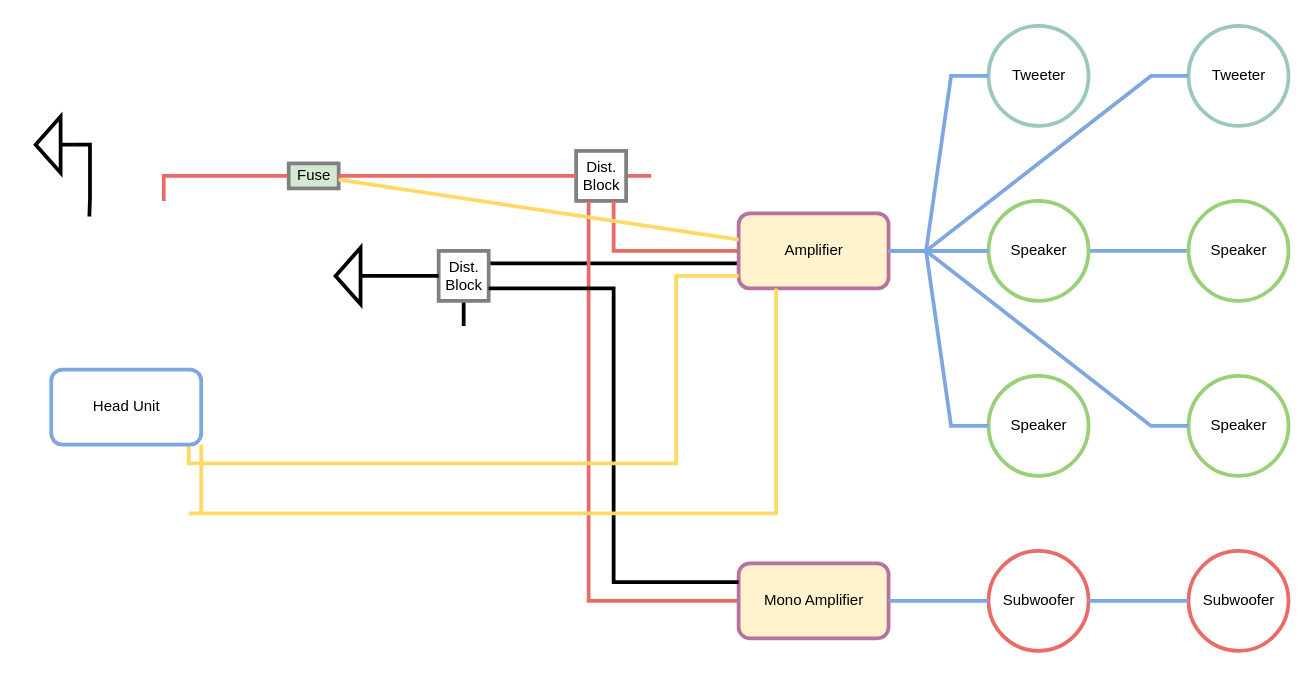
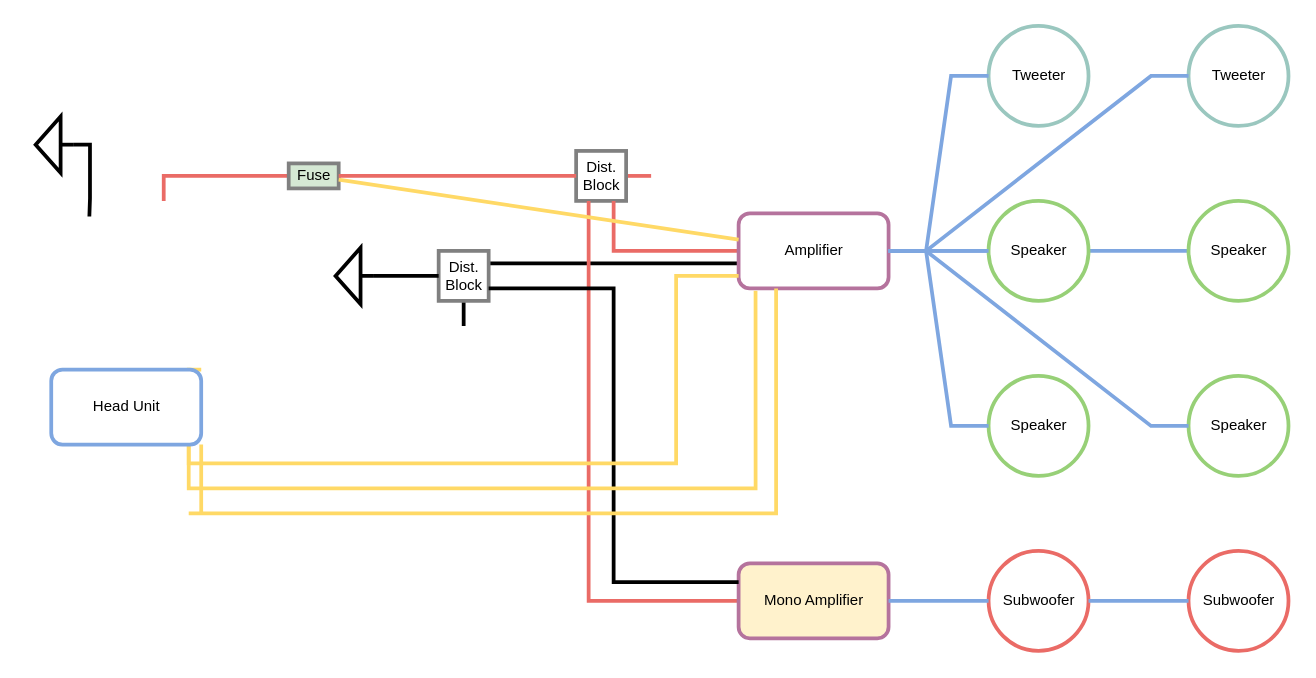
  <mxCell id="0" />
  <mxCell id="1" parent="0" />
  <mxCell id="2" style="edgeStyle=entityRelationEdgeStyle;rounded=0;orthogonalLoop=1;jettySize=auto;html=1;entryX=0;entryY=0.5;entryDx=0;entryDy=0;strokeColor=#7EA6E0;strokeWidth=3;endArrow=none;endFill=0;" edge="1" parent="1" source="13" target="31"><mxGeometry relative="1" as="geometry" /></mxCell>
  <mxCell id="3" style="edgeStyle=orthogonalEdgeStyle;rounded=0;orthogonalLoop=1;jettySize=auto;html=1;entryX=0.333;entryY=0.667;entryDx=0;entryDy=0;entryPerimeter=0;strokeColor=#000000;strokeWidth=3;endArrow=none;endFill=0;exitX=1;exitY=0.25;exitDx=0;exitDy=0;" edge="1" parent="1" source="6" target="13"><mxGeometry relative="1" as="geometry" /></mxCell>
  <mxCell id="4" value="" style="shape=image;html=1;verticalAlign=top;verticalLabelPosition=bottom;labelBackgroundColor=#ffffff;imageAspect=0;aspect=fixed;image=https://cdn3.iconfinder.com/data/icons/energy-and-power-glyph-24-px/24/Automotive_battery_battery_charging_car_battery_truck_battery_vehicle_battery_3-128.png" vertex="1" parent="1"><mxGeometry x="40.5" y="160" width="120" height="120" as="geometry" /></mxCell>
  <mxCell id="5" style="edgeStyle=orthogonalEdgeStyle;rounded=0;orthogonalLoop=1;jettySize=auto;html=1;strokeColor=#000000;strokeWidth=3;endArrow=none;endFill=0;" edge="1" parent="1" source="6"><mxGeometry relative="1" as="geometry"><mxPoint x="370.5" y="240" as="targetPoint" /></mxGeometry></mxCell>
  <mxCell id="6" value="Dist.&lt;br&gt;Block" style="whiteSpace=wrap;html=1;aspect=fixed;strokeWidth=3;strokeColor=#808080;" vertex="1" parent="1"><mxGeometry x="350.5" y="200" width="40" height="40" as="geometry" /></mxCell>
  <mxCell id="7" style="edgeStyle=orthogonalEdgeStyle;rounded=0;orthogonalLoop=1;jettySize=auto;html=1;strokeColor=#EA6B66;strokeWidth=3;endArrow=none;endFill=0;" edge="1" parent="1" source="8"><mxGeometry relative="1" as="geometry"><mxPoint x="520.5" y="140" as="targetPoint" /></mxGeometry></mxCell>
  <mxCell id="8" value="Dist.&lt;br&gt;Block" style="whiteSpace=wrap;html=1;aspect=fixed;strokeWidth=3;strokeColor=#808080;" vertex="1" parent="1"><mxGeometry x="460.5" y="120" width="40" height="40" as="geometry" /></mxCell>
  <mxCell id="9" style="edgeStyle=orthogonalEdgeStyle;rounded=0;orthogonalLoop=1;jettySize=auto;html=1;strokeColor=#EA6B66;strokeWidth=3;endArrow=none;endFill=0;entryX=0.75;entryY=0;entryDx=0;entryDy=0;" edge="1" parent="1" source="10" target="4"><mxGeometry relative="1" as="geometry" /></mxCell>
  <mxCell id="10" value="Fuse" style="rounded=0;whiteSpace=wrap;html=1;strokeColor=#808080;strokeWidth=3;fillColor=#d5e8d4;" vertex="1" parent="1"><mxGeometry x="230.5" y="130" width="40" height="20" as="geometry" /></mxCell>
  <mxCell id="11" style="edgeStyle=orthogonalEdgeStyle;rounded=0;orthogonalLoop=1;jettySize=auto;html=1;entryX=1;entryY=0.5;entryDx=0;entryDy=0;strokeColor=#EA6B66;strokeWidth=3;endArrow=none;endFill=0;" edge="1" parent="1" source="8" target="10"><mxGeometry relative="1" as="geometry" /></mxCell>
  <mxCell id="12" style="edgeStyle=orthogonalEdgeStyle;rounded=0;orthogonalLoop=1;jettySize=auto;html=1;entryX=0.75;entryY=1;entryDx=0;entryDy=0;strokeColor=#EA6B66;strokeWidth=3;endArrow=none;endFill=0;" edge="1" parent="1" source="13" target="8"><mxGeometry relative="1" as="geometry" /></mxCell>
- <mxCell id="13" value="Amplifier" style="rounded=1;whiteSpace=wrap;html=1;strokeColor=#B5739D;strokeWidth=3;fillColor=#fff2cc;" vertex="1" parent="1"><mxGeometry x="590.5" y="170" width="120" height="60" as="geometry" /></mxCell>
+ <mxCell id="13" value="Amplifier" style="rounded=1;whiteSpace=wrap;html=1;strokeColor=#B5739D;strokeWidth=3;" vertex="1" parent="1"><mxGeometry x="590.5" y="170" width="120" height="60" as="geometry" /></mxCell>
  <mxCell id="14" style="edgeStyle=orthogonalEdgeStyle;rounded=0;orthogonalLoop=1;jettySize=auto;html=1;strokeColor=#EA6B66;strokeWidth=3;endArrow=none;endFill=0;entryX=0.25;entryY=1;entryDx=0;entryDy=0;" edge="1" parent="1" source="15" target="8"><mxGeometry relative="1" as="geometry"><mxPoint x="490.5" y="190" as="targetPoint" /></mxGeometry></mxCell>
  <mxCell id="15" value="Mono Amplifier" style="rounded=1;whiteSpace=wrap;html=1;strokeColor=#B5739D;strokeWidth=3;fillColor=#fff2cc;" vertex="1" parent="1"><mxGeometry x="590.5" y="450" width="120" height="60" as="geometry" /></mxCell>
  <mxCell id="16" style="edgeStyle=orthogonalEdgeStyle;rounded=0;orthogonalLoop=1;jettySize=auto;html=1;entryX=0;entryY=0.25;entryDx=0;entryDy=0;strokeColor=#000000;strokeWidth=3;endArrow=none;endFill=0;exitX=1;exitY=0.75;exitDx=0;exitDy=0;" edge="1" parent="1" source="6" target="15"><mxGeometry relative="1" as="geometry" /></mxCell>
  <mxCell id="17" style="rounded=0;orthogonalLoop=1;jettySize=auto;html=1;strokeColor=#FFD966;strokeWidth=3;endArrow=none;endFill=0;" edge="1" parent="1" source="13" target="10"><mxGeometry relative="1" as="geometry" /></mxCell>
+ <mxCell id="18" style="edgeStyle=orthogonalEdgeStyle;rounded=0;orthogonalLoop=1;jettySize=auto;html=1;entryX=0.113;entryY=1.033;entryDx=0;entryDy=0;strokeColor=#FFD966;strokeWidth=3;endArrow=none;endFill=0;exitX=1;exitY=0;exitDx=0;exitDy=0;entryPerimeter=0;" edge="1" parent="1" source="21" target="13"><mxGeometry relative="1" as="geometry"><mxPoint x="160.5" y="380" as="sourcePoint" /><Array as="points"><mxPoint x="150.5" y="390" /><mxPoint x="604.5" y="390" /></Array></mxGeometry></mxCell>
  <mxCell id="19" style="edgeStyle=orthogonalEdgeStyle;rounded=0;orthogonalLoop=1;jettySize=auto;html=1;strokeColor=#FFD966;strokeWidth=3;endArrow=none;endFill=0;exitX=1;exitY=0.5;exitDx=0;exitDy=0;" edge="1" parent="1" source="21"><mxGeometry relative="1" as="geometry"><mxPoint x="590.5" y="220" as="targetPoint" /><Array as="points"><mxPoint x="150.5" y="370" /><mxPoint x="540.5" y="370" /><mxPoint x="540.5" y="220" /></Array></mxGeometry></mxCell>
  <mxCell id="20" style="edgeStyle=orthogonalEdgeStyle;rounded=0;orthogonalLoop=1;jettySize=auto;html=1;exitX=1;exitY=1;exitDx=0;exitDy=0;strokeColor=#FFD966;strokeWidth=3;endArrow=none;endFill=0;" edge="1" parent="1" source="21"><mxGeometry relative="1" as="geometry"><mxPoint x="620.5" y="230" as="targetPoint" /><Array as="points"><mxPoint x="150.5" y="410" /><mxPoint x="620.5" y="410" /><mxPoint x="620.5" y="230" /></Array></mxGeometry></mxCell>
  <mxCell id="21" value="Head Unit" style="rounded=1;whiteSpace=wrap;html=1;strokeColor=#7EA6E0;strokeWidth=3;" vertex="1" parent="1"><mxGeometry x="40.5" y="295" width="120" height="60" as="geometry" /></mxCell>
  <mxCell id="22" value="Subwoofer" style="ellipse;whiteSpace=wrap;html=1;aspect=fixed;strokeColor=#EA6B66;strokeWidth=3;" vertex="1" parent="1"><mxGeometry x="790.5" y="440" width="80" height="80" as="geometry" /></mxCell>
  <mxCell id="23" value="Subwoofer" style="ellipse;whiteSpace=wrap;html=1;aspect=fixed;strokeColor=#EA6B66;strokeWidth=3;" vertex="1" parent="1"><mxGeometry x="950.5" y="440" width="80" height="80" as="geometry" /></mxCell>
  <mxCell id="24" style="edgeStyle=entityRelationEdgeStyle;rounded=0;orthogonalLoop=1;jettySize=auto;html=1;entryX=0;entryY=0.5;entryDx=0;entryDy=0;endArrow=none;endFill=0;strokeColor=#7EA6E0;strokeWidth=3;" edge="1" parent="1" source="22" target="23"><mxGeometry relative="1" as="geometry" /></mxCell>
  <mxCell id="25" value="Speaker" style="ellipse;whiteSpace=wrap;html=1;aspect=fixed;strokeColor=#97D077;strokeWidth=3;" vertex="1" parent="1"><mxGeometry x="790.5" y="300" width="80" height="80" as="geometry" /></mxCell>
  <mxCell id="26" style="edgeStyle=entityRelationEdgeStyle;rounded=0;orthogonalLoop=1;jettySize=auto;html=1;entryX=0;entryY=0.5;entryDx=0;entryDy=0;strokeColor=#7EA6E0;strokeWidth=3;endArrow=none;endFill=0;" edge="1" parent="1" source="13" target="25"><mxGeometry relative="1" as="geometry" /></mxCell>
  <mxCell id="27" value="Speaker" style="ellipse;whiteSpace=wrap;html=1;aspect=fixed;strokeColor=#97D077;strokeWidth=3;" vertex="1" parent="1"><mxGeometry x="950.5" y="300" width="80" height="80" as="geometry" /></mxCell>
  <mxCell id="28" style="edgeStyle=entityRelationEdgeStyle;rounded=0;orthogonalLoop=1;jettySize=auto;html=1;entryX=0;entryY=0.5;entryDx=0;entryDy=0;strokeColor=#7EA6E0;strokeWidth=3;endArrow=none;endFill=0;" edge="1" parent="1" source="13" target="27"><mxGeometry relative="1" as="geometry" /></mxCell>
  <mxCell id="29" value="Speaker" style="ellipse;whiteSpace=wrap;html=1;aspect=fixed;strokeColor=#97D077;strokeWidth=3;" vertex="1" parent="1"><mxGeometry x="790.5" y="160" width="80" height="80" as="geometry" /></mxCell>
  <mxCell id="30" style="edgeStyle=orthogonalEdgeStyle;rounded=0;orthogonalLoop=1;jettySize=auto;html=1;entryX=0;entryY=0.5;entryDx=0;entryDy=0;strokeColor=#7EA6E0;strokeWidth=3;endArrow=none;endFill=0;" edge="1" parent="1" source="13" target="29"><mxGeometry relative="1" as="geometry" /></mxCell>
  <mxCell id="31" value="Speaker" style="ellipse;whiteSpace=wrap;html=1;aspect=fixed;strokeColor=#97D077;strokeWidth=3;" vertex="1" parent="1"><mxGeometry x="950.5" y="160" width="80" height="80" as="geometry" /></mxCell>
  <mxCell id="32" value="Tweeter" style="ellipse;whiteSpace=wrap;html=1;aspect=fixed;strokeColor=#9AC7BF;strokeWidth=3;" vertex="1" parent="1"><mxGeometry x="790.5" y="20" width="80" height="80" as="geometry" /></mxCell>
  <mxCell id="33" style="edgeStyle=entityRelationEdgeStyle;rounded=0;orthogonalLoop=1;jettySize=auto;html=1;entryX=0;entryY=0.5;entryDx=0;entryDy=0;strokeColor=#7EA6E0;strokeWidth=3;endArrow=none;endFill=0;" edge="1" parent="1" source="13" target="32"><mxGeometry relative="1" as="geometry" /></mxCell>
  <mxCell id="34" value="Tweeter" style="ellipse;whiteSpace=wrap;html=1;aspect=fixed;strokeColor=#9AC7BF;strokeWidth=3;" vertex="1" parent="1"><mxGeometry x="950.5" y="20" width="80" height="80" as="geometry" /></mxCell>
  <mxCell id="35" style="edgeStyle=entityRelationEdgeStyle;rounded=0;orthogonalLoop=1;jettySize=auto;html=1;entryX=0;entryY=0.5;entryDx=0;entryDy=0;strokeColor=#7EA6E0;strokeWidth=3;endArrow=none;endFill=0;" edge="1" parent="1" source="13" target="34"><mxGeometry relative="1" as="geometry" /></mxCell>
  <mxCell id="36" value="" style="endArrow=none;html=1;rounded=0;exitX=1;exitY=0.5;exitDx=0;exitDy=0;entryX=0;entryY=0.5;entryDx=0;entryDy=0;strokeColor=#7EA6E0;strokeWidth=3;edgeStyle=entityRelationEdgeStyle;" edge="1" parent="1" source="15" target="22"><mxGeometry width="50" height="50" relative="1" as="geometry"><mxPoint x="730.5" y="480" as="sourcePoint" /><mxPoint x="730.5" y="530" as="targetPoint" /></mxGeometry></mxCell>
  <mxCell id="37" style="edgeStyle=orthogonalEdgeStyle;rounded=0;orthogonalLoop=1;jettySize=auto;html=1;strokeColor=#000000;strokeWidth=3;endArrow=none;endFill=0;" edge="1" parent="1" source="38"><mxGeometry relative="1" as="geometry"><mxPoint x="71" y="172.5" as="targetPoint" /><Array as="points"><mxPoint x="71.5" y="115" /><mxPoint x="71.5" y="158" /></Array></mxGeometry></mxCell>
  <mxCell id="38" value="" style="pointerEvents=1;verticalLabelPosition=bottom;shadow=0;dashed=0;align=center;html=1;verticalAlign=top;shape=mxgraph.electrical.signal_sources.signal_ground;strokeColor=#000000;strokeWidth=3;rotation=90;" vertex="1" parent="1"><mxGeometry x="20.5" y="100" width="45" height="30" as="geometry" /></mxCell>
  <mxCell id="39" style="edgeStyle=orthogonalEdgeStyle;rounded=0;orthogonalLoop=1;jettySize=auto;html=1;entryX=0;entryY=0.5;entryDx=0;entryDy=0;strokeColor=#000000;strokeWidth=3;endArrow=none;endFill=0;" edge="1" parent="1" source="40" target="6"><mxGeometry relative="1" as="geometry" /></mxCell>
  <mxCell id="40" value="" style="pointerEvents=1;verticalLabelPosition=bottom;shadow=0;dashed=0;align=center;html=1;verticalAlign=top;shape=mxgraph.electrical.signal_sources.signal_ground;strokeColor=#000000;strokeWidth=3;rotation=90;" vertex="1" parent="1"><mxGeometry x="260.5" y="205" width="45" height="30" as="geometry" /></mxCell>
